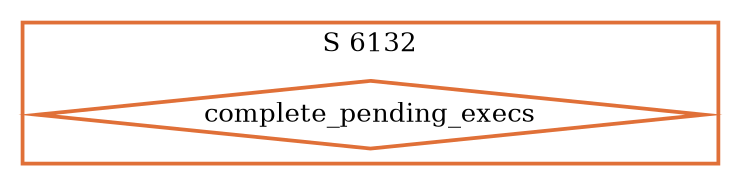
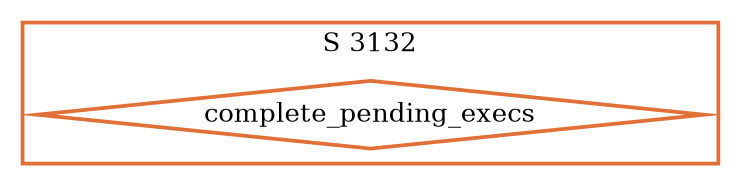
  digraph {
    n1 [color="#E07038" label=complete_pending_execs shape=diamond style=bold]
    subgraph cluster_1 {
      color="#E07038"
-     label="S 6132"
+     label="S 3132"
      style=bold
      n1
    }
  }
